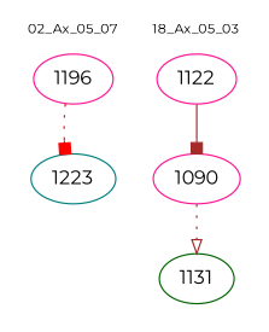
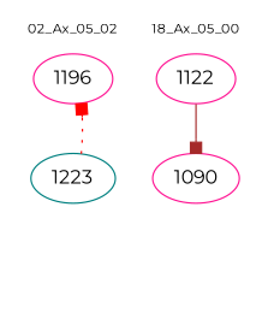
  digraph {
    fontname=Montserrat
    node [color=deeppink fontname=Montserrat]
    edge [arrowhead=box color=brown fontname=Montserrat style=dotted]
    n1 [label=1196]
    n2 [color=teal label=1223]
    n3 [label=1090]
    n4 [label=1122]
-   n5 [color=darkgreen label=1131]
    subgraph cluster_1 {
      color=white
      fontsize=10
-     label="02_Ax_05_07"
+     label="02_Ax_05_02"
      n1
      n2
    }
    subgraph cluster_2 {
      color=white
      fontsize=10
-     label="18_Ax_05_03"
+     label="18_Ax_05_00"
      n3
      n4
-     n5
    }
-   n1 -> n2 [color=red]
-   n3 -> n5 [arrowhead=onormal]
+   n2 -> n1 [color=red]
    n4 -> n3 [style=solid]
  }
